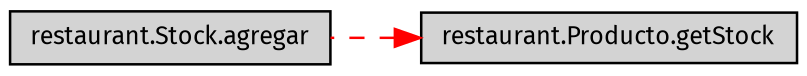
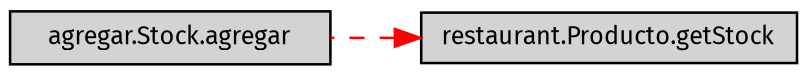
  digraph {
    rankdir=RL
    fontname="Fira Sans"
    node [color=black fillcolor=lightgrey fontname="Fira Sans" fontsize=10 shape=record style=filled]
    n1 [fontcolor=black height=0.2 label="restaurant.Producto.getStock" width=0.4]
-   n2 [height=0.2 label="restaurant.Stock.agregar" width=0.4]
+   n2 [height=0.2 label="agregar.Stock.agregar" width=0.4]
    n1 -> n2 [color=red dir=back fontname="Fira Sans" fontsize=10 labelfontname=Helvetica labelfontsize=10 style=dashed]
  }
